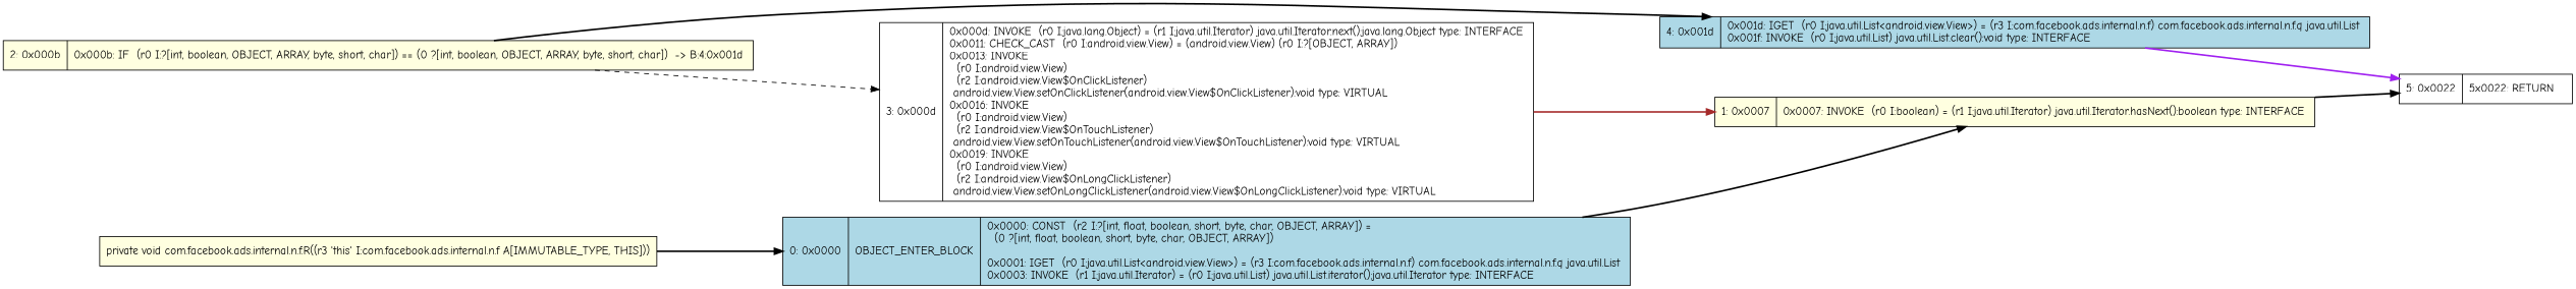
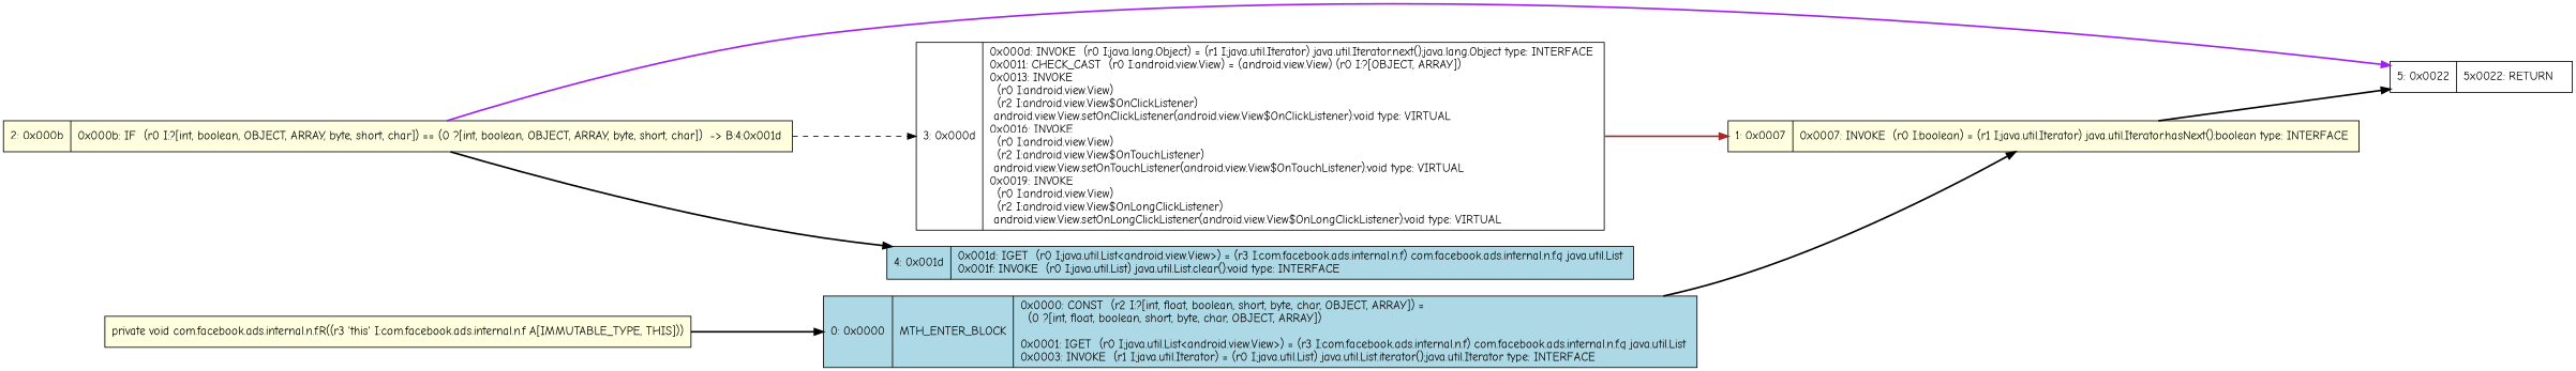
  digraph {
    fontname="Comic Neue"
    rankdir=LR
    node [fillcolor=lightyellow fontname="Comic Neue" shape=record style=filled]
    edge [color=black fontname="Comic Neue" style=bold]
-   n1 [fillcolor=lightblue label="{0\:\ 0x0000|OBJECT_ENTER_BLOCK\l|0x0000: CONST  (r2 I:?[int, float, boolean, short, byte, char, OBJECT, ARRAY]) = \l  (0 ?[int, float, boolean, short, byte, char, OBJECT, ARRAY])\l \l0x0001: IGET  (r0 I:java.util.List\<android.view.View\>) = (r3 I:com.facebook.ads.internal.n.f) com.facebook.ads.internal.n.f.q java.util.List \l0x0003: INVOKE  (r1 I:java.util.Iterator) = (r0 I:java.util.List) java.util.List.iterator():java.util.Iterator type: INTERFACE \l}"]
+   n1 [fillcolor=lightblue label="{0\:\ 0x0000|MTH_ENTER_BLOCK\l|0x0000: CONST  (r2 I:?[int, float, boolean, short, byte, char, OBJECT, ARRAY]) = \l  (0 ?[int, float, boolean, short, byte, char, OBJECT, ARRAY])\l \l0x0001: IGET  (r0 I:java.util.List\<android.view.View\>) = (r3 I:com.facebook.ads.internal.n.f) com.facebook.ads.internal.n.f.q java.util.List \l0x0003: INVOKE  (r1 I:java.util.Iterator) = (r0 I:java.util.List) java.util.List.iterator():java.util.Iterator type: INTERFACE \l}"]
    n2 [label="{1\:\ 0x0007|0x0007: INVOKE  (r0 I:boolean) = (r1 I:java.util.Iterator) java.util.Iterator.hasNext():boolean type: INTERFACE \l}"]
    n3 [fillcolor=white label="{5\:\ 0x0022|5x0022: RETURN   \l}"]
    n4 [label="{2\:\ 0x000b|0x000b: IF  (r0 I:?[int, boolean, OBJECT, ARRAY, byte, short, char]) == (0 ?[int, boolean, OBJECT, ARRAY, byte, short, char])  \-\> B:4:0x001d \l}"]
    n5 [fillcolor=white label="{3\:\ 0x000d|0x000d: INVOKE  (r0 I:java.lang.Object) = (r1 I:java.util.Iterator) java.util.Iterator.next():java.lang.Object type: INTERFACE \l0x0011: CHECK_CAST  (r0 I:android.view.View) = (android.view.View) (r0 I:?[OBJECT, ARRAY]) \l0x0013: INVOKE  \l  (r0 I:android.view.View)\l  (r2 I:android.view.View$OnClickListener)\l android.view.View.setOnClickListener(android.view.View$OnClickListener):void type: VIRTUAL \l0x0016: INVOKE  \l  (r0 I:android.view.View)\l  (r2 I:android.view.View$OnTouchListener)\l android.view.View.setOnTouchListener(android.view.View$OnTouchListener):void type: VIRTUAL \l0x0019: INVOKE  \l  (r0 I:android.view.View)\l  (r2 I:android.view.View$OnLongClickListener)\l android.view.View.setOnLongClickListener(android.view.View$OnLongClickListener):void type: VIRTUAL \l}"]
    n6 [fillcolor=lightblue label="{4\:\ 0x001d|0x001d: IGET  (r0 I:java.util.List\<android.view.View\>) = (r3 I:com.facebook.ads.internal.n.f) com.facebook.ads.internal.n.f.q java.util.List \l0x001f: INVOKE  (r0 I:java.util.List) java.util.List.clear():void type: INTERFACE \l}"]
    n7 [label="{private void com.facebook.ads.internal.n.f.R((r3 'this' I:com.facebook.ads.internal.n.f A[IMMUTABLE_TYPE, THIS])) }"]
    n1 -> n2
    n2 -> n3
    n4 -> n5 [style=dashed]
    n4 -> n6
    n5 -> n2 [color=brown]
-   n6 -> n3 [color=purple]
+   n4 -> n3 [color=purple]
    n7 -> n1
  }
